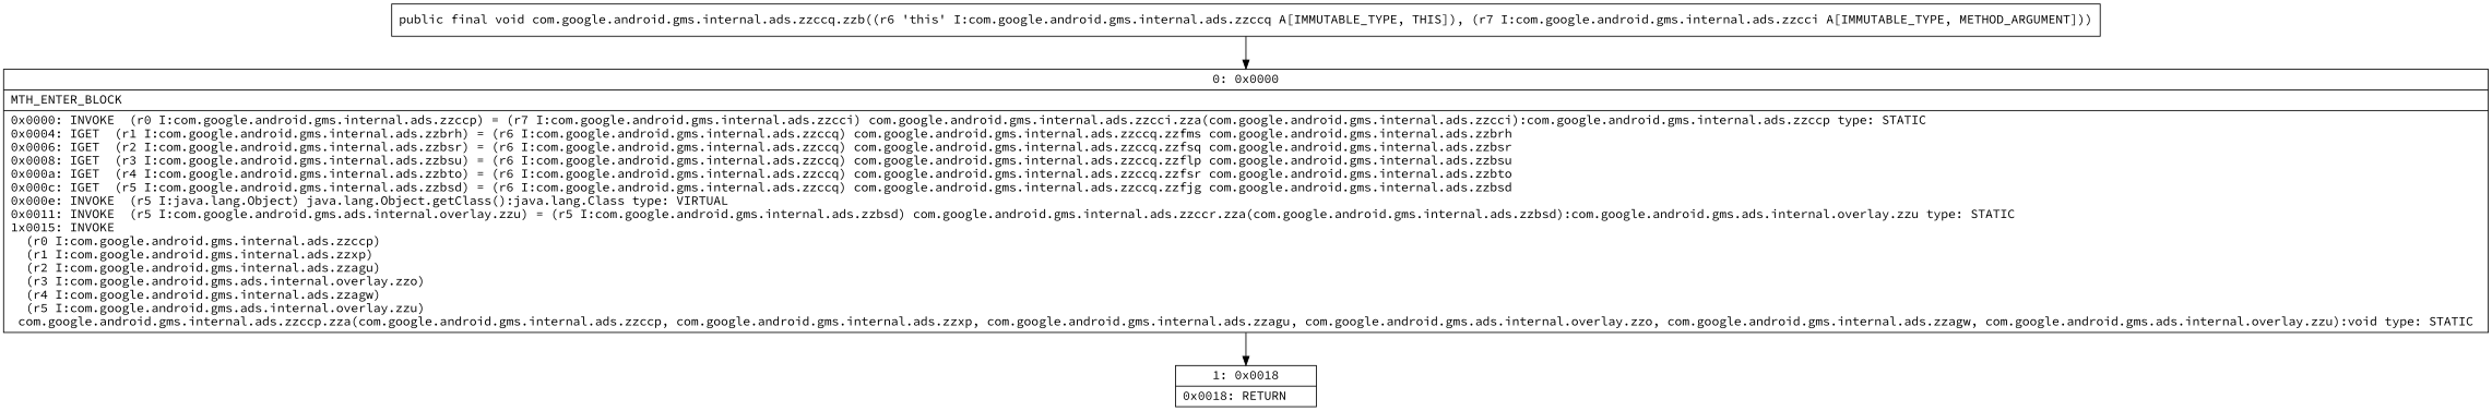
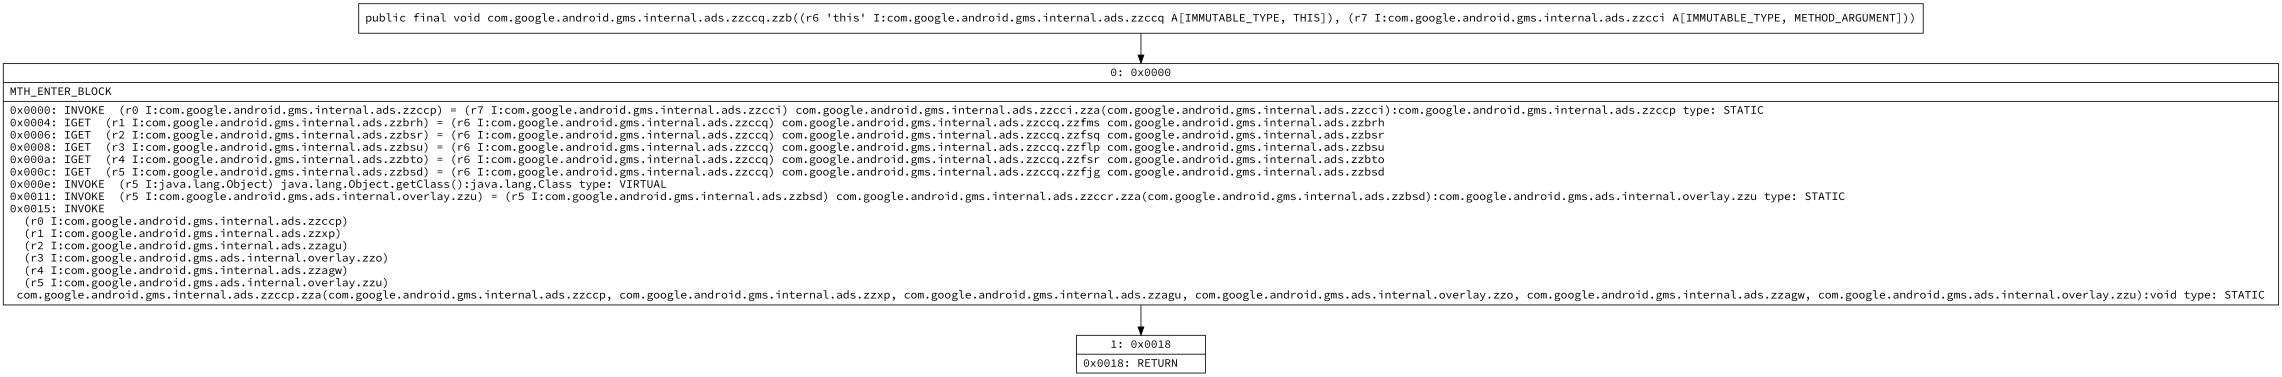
  digraph {
    fontname="Source Code Pro"
    node [shape=record fontname="Source Code Pro"]
    edge [fontname="Source Code Pro"]
-   n1 [label="{0\:\ 0x0000|MTH_ENTER_BLOCK\l|0x0000: INVOKE  (r0 I:com.google.android.gms.internal.ads.zzccp) = (r7 I:com.google.android.gms.internal.ads.zzcci) com.google.android.gms.internal.ads.zzcci.zza(com.google.android.gms.internal.ads.zzcci):com.google.android.gms.internal.ads.zzccp type: STATIC \l0x0004: IGET  (r1 I:com.google.android.gms.internal.ads.zzbrh) = (r6 I:com.google.android.gms.internal.ads.zzccq) com.google.android.gms.internal.ads.zzccq.zzfms com.google.android.gms.internal.ads.zzbrh \l0x0006: IGET  (r2 I:com.google.android.gms.internal.ads.zzbsr) = (r6 I:com.google.android.gms.internal.ads.zzccq) com.google.android.gms.internal.ads.zzccq.zzfsq com.google.android.gms.internal.ads.zzbsr \l0x0008: IGET  (r3 I:com.google.android.gms.internal.ads.zzbsu) = (r6 I:com.google.android.gms.internal.ads.zzccq) com.google.android.gms.internal.ads.zzccq.zzflp com.google.android.gms.internal.ads.zzbsu \l0x000a: IGET  (r4 I:com.google.android.gms.internal.ads.zzbto) = (r6 I:com.google.android.gms.internal.ads.zzccq) com.google.android.gms.internal.ads.zzccq.zzfsr com.google.android.gms.internal.ads.zzbto \l0x000c: IGET  (r5 I:com.google.android.gms.internal.ads.zzbsd) = (r6 I:com.google.android.gms.internal.ads.zzccq) com.google.android.gms.internal.ads.zzccq.zzfjg com.google.android.gms.internal.ads.zzbsd \l0x000e: INVOKE  (r5 I:java.lang.Object) java.lang.Object.getClass():java.lang.Class type: VIRTUAL \l0x0011: INVOKE  (r5 I:com.google.android.gms.ads.internal.overlay.zzu) = (r5 I:com.google.android.gms.internal.ads.zzbsd) com.google.android.gms.internal.ads.zzccr.zza(com.google.android.gms.internal.ads.zzbsd):com.google.android.gms.ads.internal.overlay.zzu type: STATIC \l1x0015: INVOKE  \l  (r0 I:com.google.android.gms.internal.ads.zzccp)\l  (r1 I:com.google.android.gms.internal.ads.zzxp)\l  (r2 I:com.google.android.gms.internal.ads.zzagu)\l  (r3 I:com.google.android.gms.ads.internal.overlay.zzo)\l  (r4 I:com.google.android.gms.internal.ads.zzagw)\l  (r5 I:com.google.android.gms.ads.internal.overlay.zzu)\l com.google.android.gms.internal.ads.zzccp.zza(com.google.android.gms.internal.ads.zzccp, com.google.android.gms.internal.ads.zzxp, com.google.android.gms.internal.ads.zzagu, com.google.android.gms.ads.internal.overlay.zzo, com.google.android.gms.internal.ads.zzagw, com.google.android.gms.ads.internal.overlay.zzu):void type: STATIC \l}"]
+   n1 [label="{0\:\ 0x0000|MTH_ENTER_BLOCK\l|0x0000: INVOKE  (r0 I:com.google.android.gms.internal.ads.zzccp) = (r7 I:com.google.android.gms.internal.ads.zzcci) com.google.android.gms.internal.ads.zzcci.zza(com.google.android.gms.internal.ads.zzcci):com.google.android.gms.internal.ads.zzccp type: STATIC \l0x0004: IGET  (r1 I:com.google.android.gms.internal.ads.zzbrh) = (r6 I:com.google.android.gms.internal.ads.zzccq) com.google.android.gms.internal.ads.zzccq.zzfms com.google.android.gms.internal.ads.zzbrh \l0x0006: IGET  (r2 I:com.google.android.gms.internal.ads.zzbsr) = (r6 I:com.google.android.gms.internal.ads.zzccq) com.google.android.gms.internal.ads.zzccq.zzfsq com.google.android.gms.internal.ads.zzbsr \l0x0008: IGET  (r3 I:com.google.android.gms.internal.ads.zzbsu) = (r6 I:com.google.android.gms.internal.ads.zzccq) com.google.android.gms.internal.ads.zzccq.zzflp com.google.android.gms.internal.ads.zzbsu \l0x000a: IGET  (r4 I:com.google.android.gms.internal.ads.zzbto) = (r6 I:com.google.android.gms.internal.ads.zzccq) com.google.android.gms.internal.ads.zzccq.zzfsr com.google.android.gms.internal.ads.zzbto \l0x000c: IGET  (r5 I:com.google.android.gms.internal.ads.zzbsd) = (r6 I:com.google.android.gms.internal.ads.zzccq) com.google.android.gms.internal.ads.zzccq.zzfjg com.google.android.gms.internal.ads.zzbsd \l0x000e: INVOKE  (r5 I:java.lang.Object) java.lang.Object.getClass():java.lang.Class type: VIRTUAL \l0x0011: INVOKE  (r5 I:com.google.android.gms.ads.internal.overlay.zzu) = (r5 I:com.google.android.gms.internal.ads.zzbsd) com.google.android.gms.internal.ads.zzccr.zza(com.google.android.gms.internal.ads.zzbsd):com.google.android.gms.ads.internal.overlay.zzu type: STATIC \l0x0015: INVOKE  \l  (r0 I:com.google.android.gms.internal.ads.zzccp)\l  (r1 I:com.google.android.gms.internal.ads.zzxp)\l  (r2 I:com.google.android.gms.internal.ads.zzagu)\l  (r3 I:com.google.android.gms.ads.internal.overlay.zzo)\l  (r4 I:com.google.android.gms.internal.ads.zzagw)\l  (r5 I:com.google.android.gms.ads.internal.overlay.zzu)\l com.google.android.gms.internal.ads.zzccp.zza(com.google.android.gms.internal.ads.zzccp, com.google.android.gms.internal.ads.zzxp, com.google.android.gms.internal.ads.zzagu, com.google.android.gms.ads.internal.overlay.zzo, com.google.android.gms.internal.ads.zzagw, com.google.android.gms.ads.internal.overlay.zzu):void type: STATIC \l}"]
    n2 [label="{1\:\ 0x0018|0x0018: RETURN   \l}"]
    n3 [label="{public final void com.google.android.gms.internal.ads.zzccq.zzb((r6 'this' I:com.google.android.gms.internal.ads.zzccq A[IMMUTABLE_TYPE, THIS]), (r7 I:com.google.android.gms.internal.ads.zzcci A[IMMUTABLE_TYPE, METHOD_ARGUMENT])) }"]
    n1 -> n2
    n3 -> n1
  }
